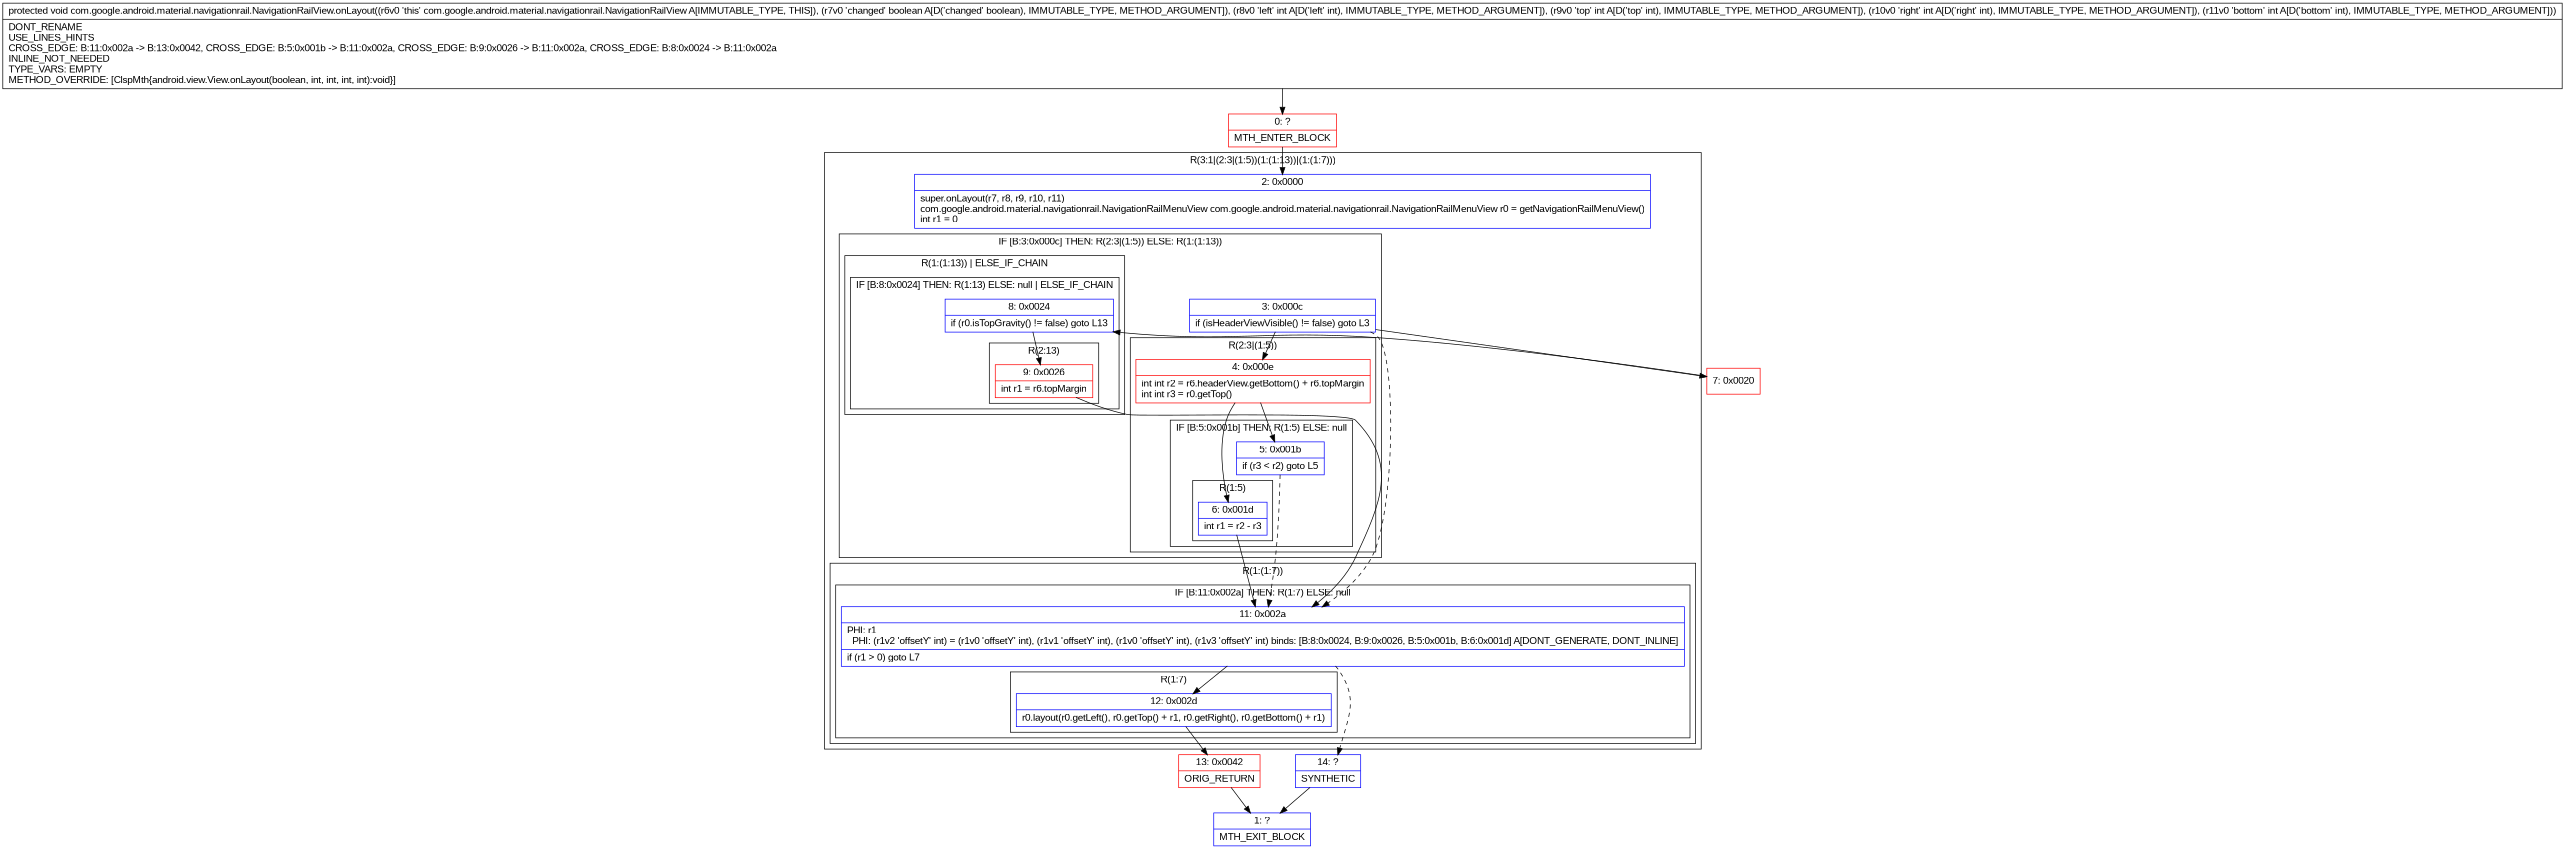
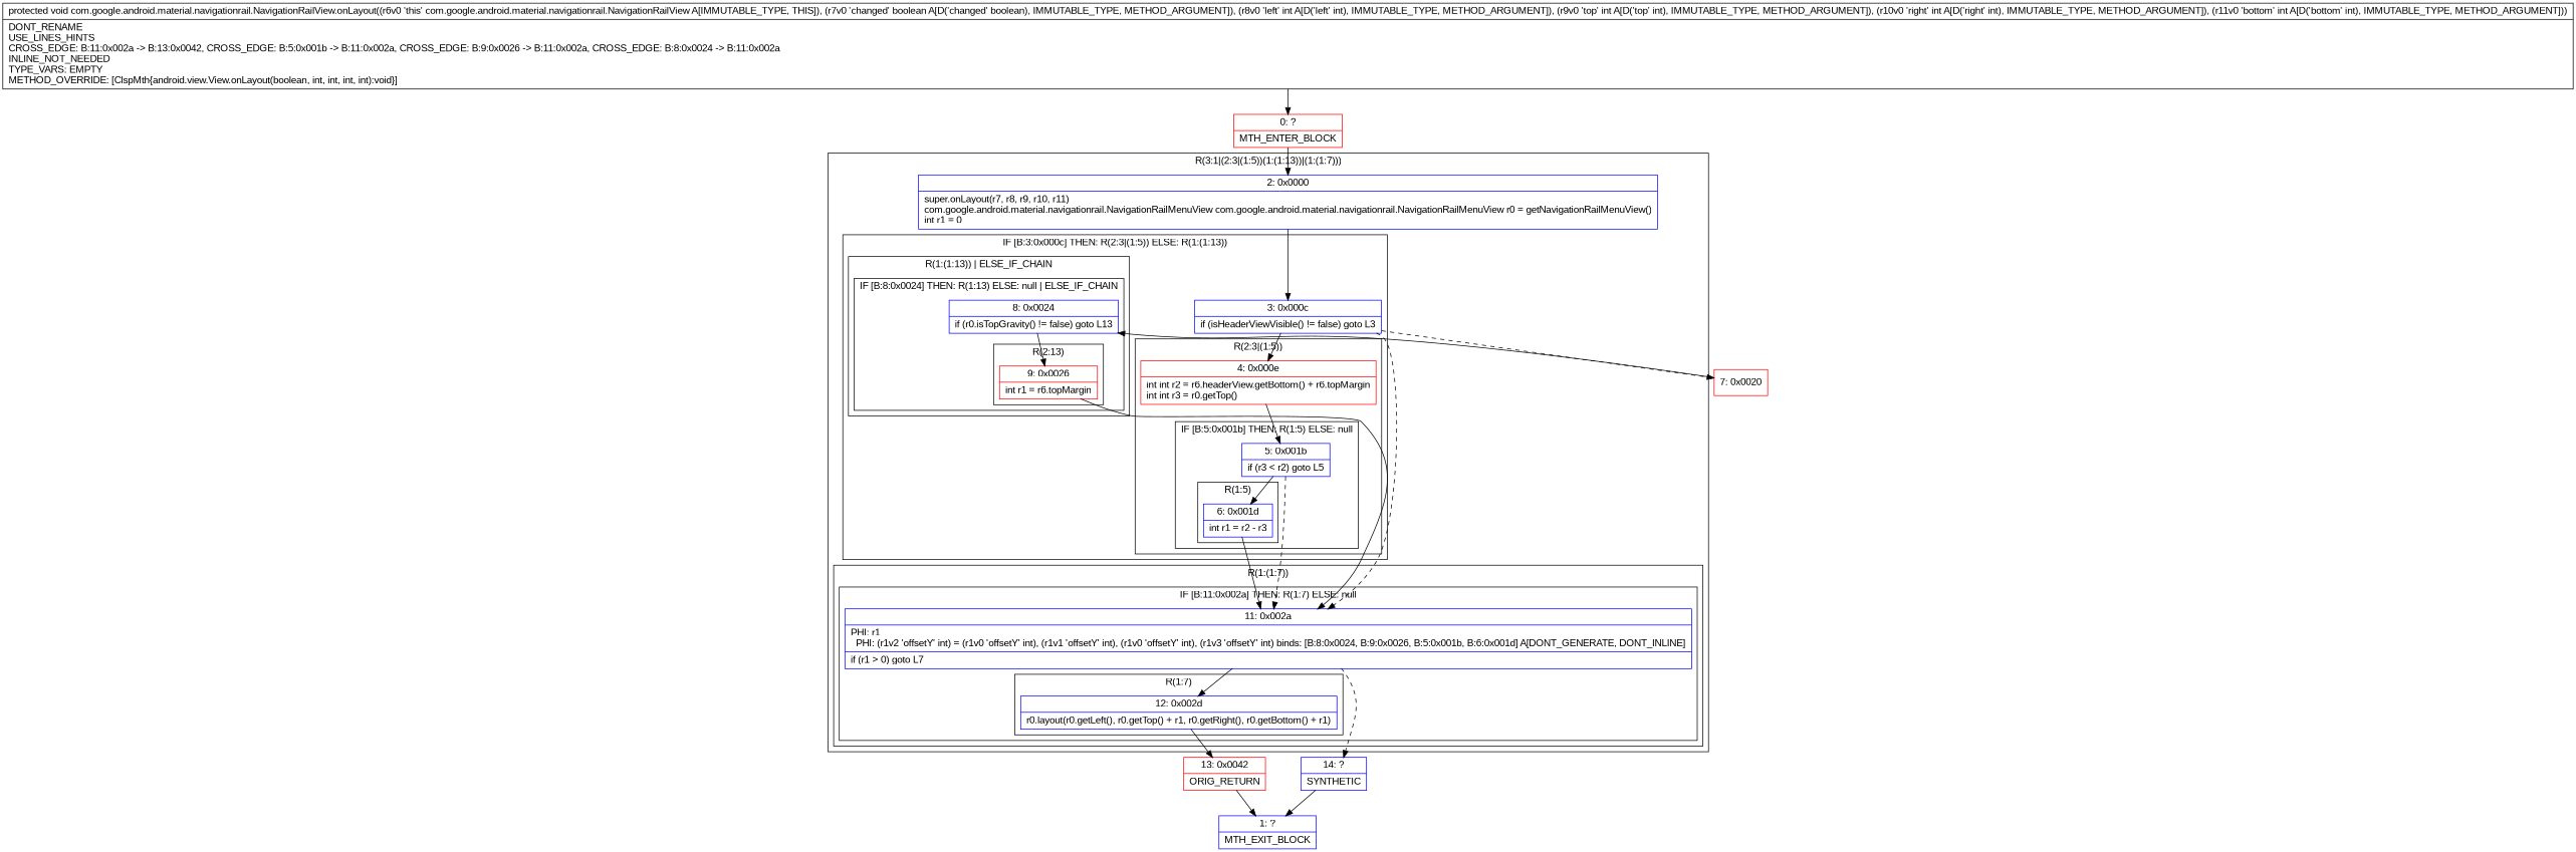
  digraph {
    fontname="Liberation Sans"
    node [color=blue fontname="Liberation Sans" shape=record]
    edge [fontname="Liberation Sans"]
    n1 [label="{6\:\ 0x001d|int r1 = r2 \- r3\l}"]
    n2 [label="{5\:\ 0x001b|if (r3 \< r2) goto L5\l}"]
    n3 [color=red label="{4\:\ 0x000e|int int r2 = r6.headerView.getBottom() + r6.topMargin\lint int r3 = r0.getTop()\l}"]
    n4 [color=red label="{9\:\ 0x0026|int r1 = r6.topMargin\l}"]
    n5 [label="{8\:\ 0x0024|if (r0.isTopGravity() != false) goto L13\l}"]
    n6 [label="{3\:\ 0x000c|if (isHeaderViewVisible() != false) goto L3\l}"]
    n7 [label="{12\:\ 0x002d|r0.layout(r0.getLeft(), r0.getTop() + r1, r0.getRight(), r0.getBottom() + r1)\l}"]
    n8 [label="{11\:\ 0x002a|PHI: r1 \l  PHI: (r1v2 'offsetY' int) = (r1v0 'offsetY' int), (r1v1 'offsetY' int), (r1v0 'offsetY' int), (r1v3 'offsetY' int) binds: [B:8:0x0024, B:9:0x0026, B:5:0x001b, B:6:0x001d] A[DONT_GENERATE, DONT_INLINE]\l|if (r1 \> 0) goto L7\l}"]
    n9 [label="{2\:\ 0x0000|super.onLayout(r7, r8, r9, r10, r11)\lcom.google.android.material.navigationrail.NavigationRailMenuView com.google.android.material.navigationrail.NavigationRailMenuView r0 = getNavigationRailMenuView()\lint r1 = 0\l}"]
    n10 [color=red label="{7\:\ 0x0020}"]
    n11 [color=red label="{13\:\ 0x0042|ORIG_RETURN\l}"]
    n12 [label="{14\:\ ?|SYNTHETIC\l}"]
    n13 [label="{1\:\ ?|MTH_EXIT_BLOCK\l}"]
    n14 [color=red label="{0\:\ ?|MTH_ENTER_BLOCK\l}"]
    n15 [label="{protected void com.google.android.material.navigationrail.NavigationRailView.onLayout((r6v0 'this' com.google.android.material.navigationrail.NavigationRailView A[IMMUTABLE_TYPE, THIS]), (r7v0 'changed' boolean A[D('changed' boolean), IMMUTABLE_TYPE, METHOD_ARGUMENT]), (r8v0 'left' int A[D('left' int), IMMUTABLE_TYPE, METHOD_ARGUMENT]), (r9v0 'top' int A[D('top' int), IMMUTABLE_TYPE, METHOD_ARGUMENT]), (r10v0 'right' int A[D('right' int), IMMUTABLE_TYPE, METHOD_ARGUMENT]), (r11v0 'bottom' int A[D('bottom' int), IMMUTABLE_TYPE, METHOD_ARGUMENT]))  | DONT_RENAME\lUSE_LINES_HINTS\lCROSS_EDGE: B:11:0x002a \-\> B:13:0x0042, CROSS_EDGE: B:5:0x001b \-\> B:11:0x002a, CROSS_EDGE: B:9:0x0026 \-\> B:11:0x002a, CROSS_EDGE: B:8:0x0024 \-\> B:11:0x002a\lINLINE_NOT_NEEDED\lTYPE_VARS: EMPTY\lMETHOD_OVERRIDE: [ClspMth\{android.view.View.onLayout(boolean, int, int, int, int):void\}]\l}" color=""]
    subgraph cluster_1 {
      label="R(3:1|(2:3|(1:5))(1:(1:13))|(1:(1:7)))"
      n9
      subgraph cluster_2 {
        label="IF [B:3:0x000c] THEN: R(2:3|(1:5)) ELSE: R(1:(1:13))"
        n6
        subgraph cluster_3 {
          label="R(2:3|(1:5))"
          n3
          subgraph cluster_4 {
            label="IF [B:5:0x001b] THEN: R(1:5) ELSE: null"
            n2
            subgraph cluster_5 {
              label="R(1:5)"
              n1
            }
          }
        }
        subgraph cluster_6 {
          label="R(1:(1:13)) | ELSE_IF_CHAIN\l"
          subgraph cluster_7 {
            label="IF [B:8:0x0024] THEN: R(1:13) ELSE: null | ELSE_IF_CHAIN\l"
            n5
            subgraph cluster_8 {
              label="R(2:13)"
              n4
            }
          }
        }
      }
      subgraph cluster_9 {
        label="R(1:(1:7))"
        subgraph cluster_10 {
          label="IF [B:11:0x002a] THEN: R(1:7) ELSE: null"
          n8
          subgraph cluster_11 {
            label="R(1:7)"
            n7
          }
        }
      }
    }
    n1 -> n8
-   n3 -> n1
+   n2 -> n1
    n2 -> n8 [style=dashed]
    n3 -> n2
    n4 -> n8
    n5 -> n4
    n6 -> n3
    n6 -> n8 [style=dashed]
-   n6 -> n10 [style=solid]
+   n6 -> n10 [style=dashed]
    n7 -> n11
    n8 -> n7
    n8 -> n12 [style=dashed]
+   n9 -> n6
    n10 -> n5
    n11 -> n13
    n12 -> n13
    n14 -> n9
    n15 -> n14
  }
